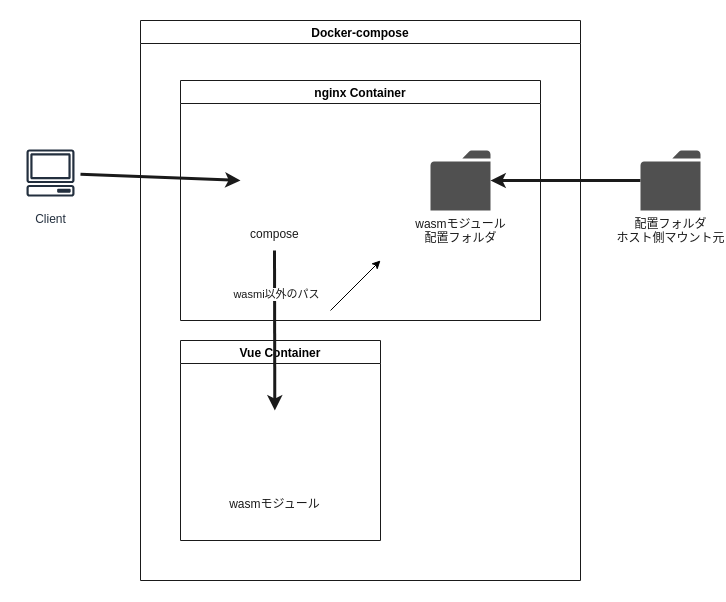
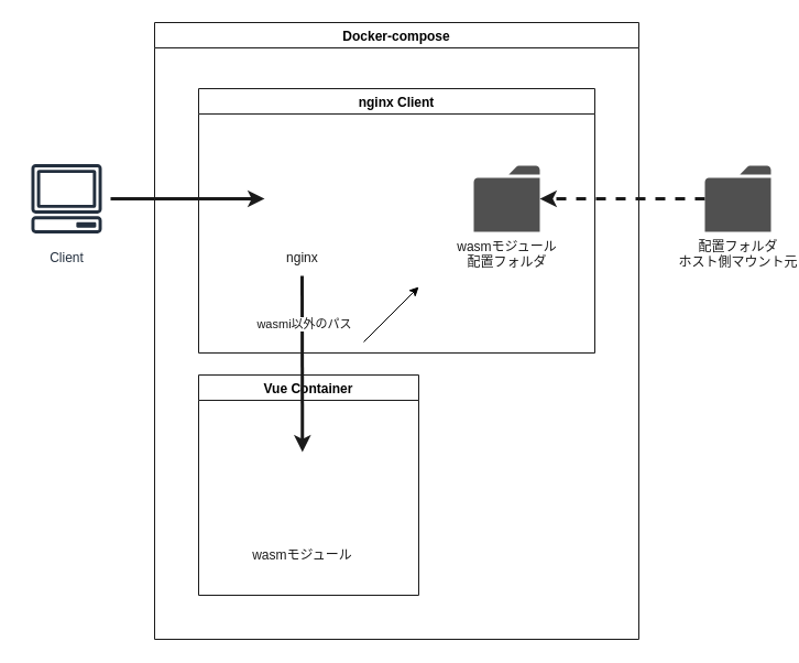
  <mxCell id="0" />
  <mxCell id="1" parent="0" />
  <mxCell id="2" value="Docker-compose" style="swimlane;strokeColor=#1A1A1A;" vertex="1" parent="1"><mxGeometry x="140" y="20" width="440" height="560" as="geometry" /></mxCell>
- <mxCell id="3" value="nginx Container" style="swimlane;strokeColor=#1A1A1A;" vertex="1" parent="2"><mxGeometry x="40" y="60" width="360" height="240" as="geometry" /></mxCell>
- <mxCell id="4" value="compose" style="shape=image;imageAspect=0;aspect=fixed;verticalLabelPosition=bottom;verticalAlign=top;strokeColor=#1A1A1A;image=https://msp.c.yimg.jp/images/v2/FUTi93tXq405grZVGgDqG8-iZuoaTgkJFJGjDp62X0j-8oqSvud9Isc9eL23vFvUmtNcwzh1QnEvaAAkw49d0cvDiGbxx_9r4b4Mic5G5lTjzSOG3VTjlLLFC4N1pKEiR7i33c-QnP9yVD1TdOniirXXjguw3pZieSf0kNLZsrNiX5TzEFASWE_zZTAdKykZgcjldUyeQ0DxEyIJi9SXrJPU8s7_mWe9u86yadG7_NW0nI6ee4a_3tnA9rMF3J0u48Ih4T9AaAW1YJxj3AI30Q==/NGINX-Plus-product-icon-RGB.svg?errorImage=false;fontColor=#1A1A1A;" vertex="1" parent="3"><mxGeometry x="60" y="60" width="68.8" height="80" as="geometry" /></mxCell>
+ <mxCell id="3" value="nginx Client" style="swimlane;strokeColor=#1A1A1A;" vertex="1" parent="2"><mxGeometry x="40" y="60" width="360" height="240" as="geometry" /></mxCell>
+ <mxCell id="4" value="nginx" style="shape=image;imageAspect=0;aspect=fixed;verticalLabelPosition=bottom;verticalAlign=top;strokeColor=#1A1A1A;image=https://msp.c.yimg.jp/images/v2/FUTi93tXq405grZVGgDqG8-iZuoaTgkJFJGjDp62X0j-8oqSvud9Isc9eL23vFvUmtNcwzh1QnEvaAAkw49d0cvDiGbxx_9r4b4Mic5G5lTjzSOG3VTjlLLFC4N1pKEiR7i33c-QnP9yVD1TdOniirXXjguw3pZieSf0kNLZsrNiX5TzEFASWE_zZTAdKykZgcjldUyeQ0DxEyIJi9SXrJPU8s7_mWe9u86yadG7_NW0nI6ee4a_3tnA9rMF3J0u48Ih4T9AaAW1YJxj3AI30Q==/NGINX-Plus-product-icon-RGB.svg?errorImage=false;fontColor=#1A1A1A;" vertex="1" parent="3"><mxGeometry x="60" y="60" width="68.8" height="80" as="geometry" /></mxCell>
  <mxCell id="5" value="wasmモジュール&lt;br&gt;配置フォルダ" style="sketch=0;pointerEvents=1;shadow=0;dashed=0;html=1;strokeColor=none;fillColor=#505050;labelPosition=center;verticalLabelPosition=bottom;verticalAlign=top;outlineConnect=0;align=center;shape=mxgraph.office.concepts.folder;labelBackgroundColor=#FFFFFF;fontColor=#1A1A1A;" vertex="1" parent="3"><mxGeometry x="250" y="70" width="60" height="60" as="geometry" /></mxCell>
  <mxCell id="6" value="Vue Container" style="swimlane;strokeColor=#1A1A1A;" vertex="1" parent="2"><mxGeometry x="40" y="320" width="200" height="200" as="geometry" /></mxCell>
  <mxCell id="7" value="wasmモジュール" style="shape=image;imageAspect=0;aspect=fixed;verticalLabelPosition=bottom;verticalAlign=top;strokeColor=#1A1A1A;image=https://msp.c.yimg.jp/images/v2/FUTi93tXq405grZVGgDqGw4TnDFfufXiLRzfA1zHoZsvOi3QOq3fpVatUwjNJts8UlGFV7DmyryzxkDliDfjs0qCodVbi9ubi1qxbJSWBIo1vjP8DkgktyXLtBZ_HySXEqQ1yJrGYWzclDHNUs5NTQ==/logo.png?errorImage=false;fontColor=#1A1A1A;" vertex="1" parent="6"><mxGeometry x="54.4" y="70" width="80" height="80" as="geometry" /></mxCell>
  <mxCell id="8" style="edgeStyle=none;html=1;strokeColor=#1A1A1A;strokeWidth=3;" edge="1" parent="2" target="7"><mxGeometry relative="1" as="geometry"><mxPoint x="134" y="230" as="sourcePoint" /><mxPoint x="110" y="170" as="targetPoint" /></mxGeometry></mxCell>
  <mxCell id="9" value="&lt;span style=&quot;background-color: rgb(255 , 255 , 255)&quot;&gt;wasmi以外のパス&lt;/span&gt;" style="edgeLabel;html=1;align=center;verticalAlign=middle;resizable=0;points=[];fontColor=#1A1A1A;" vertex="1" connectable="0" parent="8"><mxGeometry x="-0.45" y="1" relative="1" as="geometry"><mxPoint as="offset" /></mxGeometry></mxCell>
- <mxCell id="10" value="Client" style="sketch=0;outlineConnect=0;fontColor=#232F3E;gradientColor=none;strokeColor=#232F3E;fillColor=#ffffff;dashed=0;verticalLabelPosition=bottom;verticalAlign=top;align=center;html=1;fontSize=12;fontStyle=0;aspect=fixed;shape=mxgraph.aws4.resourceIcon;resIcon=mxgraph.aws4.client;" vertex="1" parent="1"><mxGeometry x="20" y="140" width="60" height="65" as="geometry" /></mxCell>
+ <mxCell id="10" value="Client" style="sketch=0;outlineConnect=0;fontColor=#232F3E;gradientColor=none;strokeColor=#232F3E;fillColor=#ffffff;dashed=0;verticalLabelPosition=bottom;verticalAlign=top;align=center;html=1;fontSize=12;fontStyle=0;aspect=fixed;shape=mxgraph.aws4.resourceIcon;resIcon=mxgraph.aws4.client;" vertex="1" parent="1"><mxGeometry x="20" y="140" width="80" height="80" as="geometry" /></mxCell>
  <mxCell id="11" value="" style="endArrow=classic;html=1;" edge="1" parent="1"><mxGeometry width="50" height="50" relative="1" as="geometry"><mxPoint x="330" y="310" as="sourcePoint" /><mxPoint x="380" y="260" as="targetPoint" /></mxGeometry></mxCell>
  <mxCell id="12" style="edgeStyle=none;html=1;strokeColor=#1A1A1A;entryX=0;entryY=0.5;entryDx=0;entryDy=0;strokeWidth=3;" edge="1" parent="1" source="10" target="4"><mxGeometry relative="1" as="geometry"><mxPoint x="90" y="290" as="targetPoint" /></mxGeometry></mxCell>
- <mxCell id="13" value="" style="edgeStyle=none;html=1;fontColor=#1A1A1A;strokeColor=#1A1A1A;strokeWidth=3;" edge="1" parent="1" source="14" target="5"><mxGeometry relative="1" as="geometry"><mxPoint x="670" y="290" as="targetPoint" /></mxGeometry></mxCell>
+ <mxCell id="13" value="" style="edgeStyle=none;html=1;fontColor=#1A1A1A;strokeColor=#1A1A1A;strokeWidth=3;dashed=1;" edge="1" parent="1" source="14" target="5"><mxGeometry relative="1" as="geometry"><mxPoint x="670" y="290" as="targetPoint" /></mxGeometry></mxCell>
  <mxCell id="14" value="配置フォルダ&lt;br&gt;ホスト側マウント元" style="sketch=0;pointerEvents=1;shadow=0;dashed=0;html=1;strokeColor=none;fillColor=#505050;labelPosition=center;verticalLabelPosition=bottom;verticalAlign=top;outlineConnect=0;align=center;shape=mxgraph.office.concepts.folder;labelBackgroundColor=#FFFFFF;fontColor=#1A1A1A;" vertex="1" parent="1"><mxGeometry x="640" y="150" width="60" height="60" as="geometry" /></mxCell>
